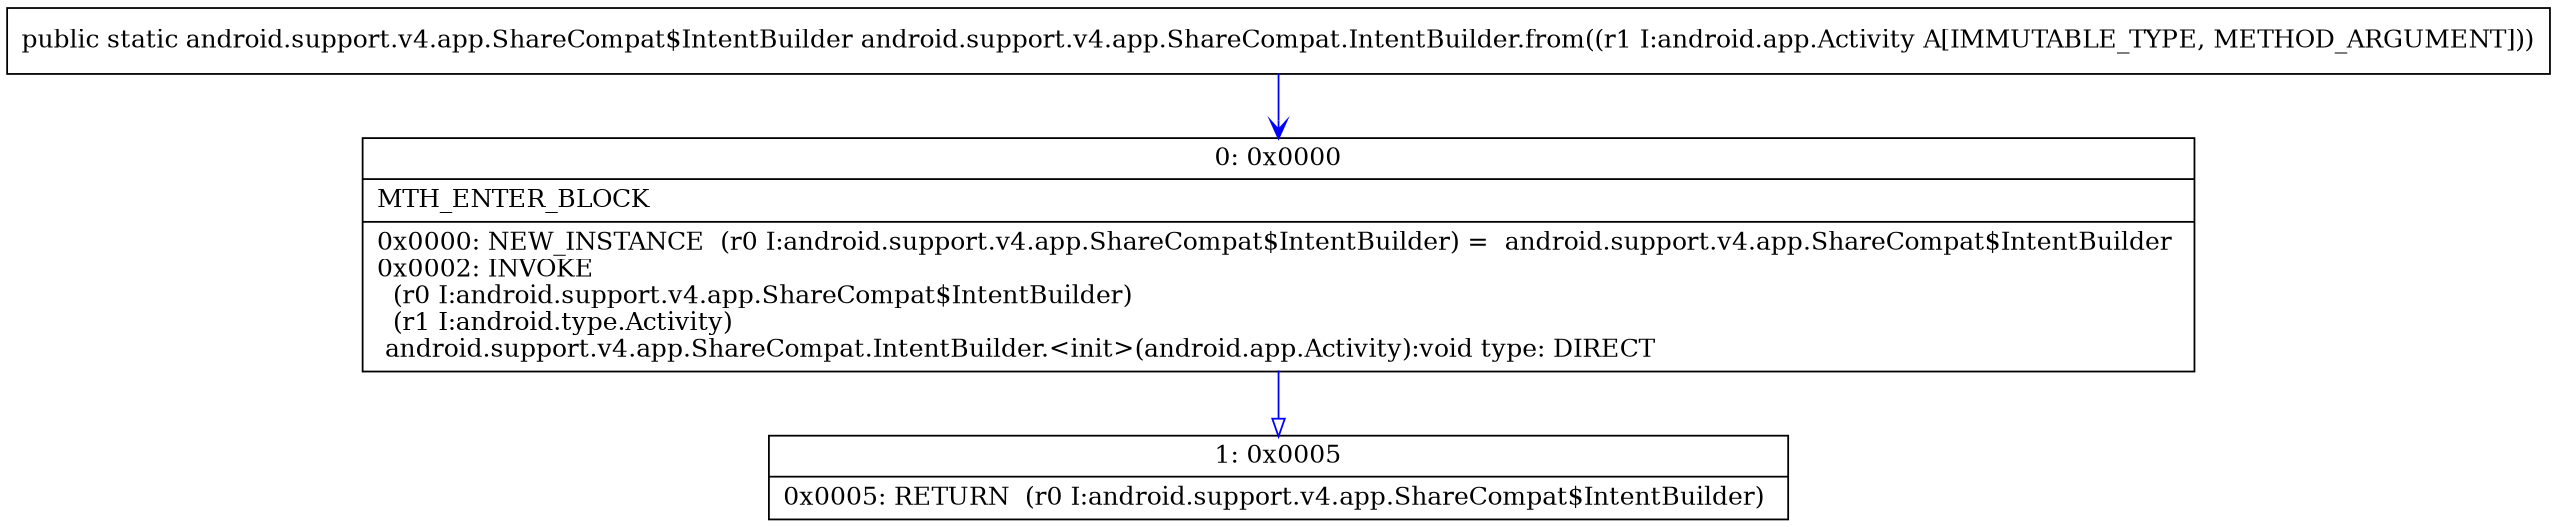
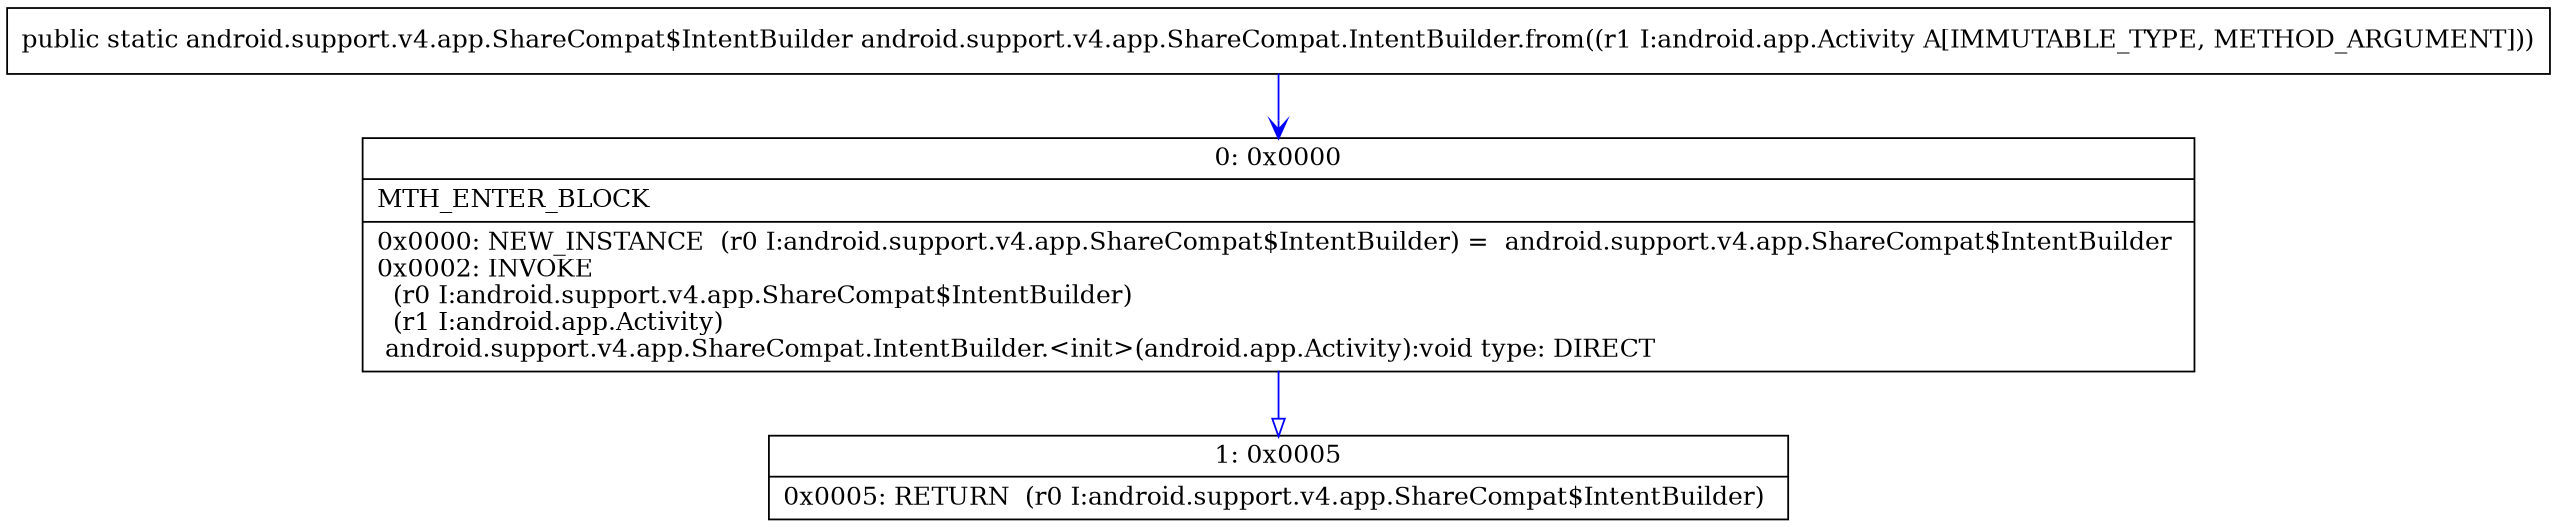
  digraph {
    node [shape=record]
    edge [color=blue]
-   n1 [label="{0\:\ 0x0000|MTH_ENTER_BLOCK\l|0x0000: NEW_INSTANCE  (r0 I:android.support.v4.app.ShareCompat$IntentBuilder) =  android.support.v4.app.ShareCompat$IntentBuilder \l0x0002: INVOKE  \l  (r0 I:android.support.v4.app.ShareCompat$IntentBuilder)\l  (r1 I:android.type.Activity)\l android.support.v4.app.ShareCompat.IntentBuilder.\<init\>(android.app.Activity):void type: DIRECT \l}"]
+   n1 [label="{0\:\ 0x0000|MTH_ENTER_BLOCK\l|0x0000: NEW_INSTANCE  (r0 I:android.support.v4.app.ShareCompat$IntentBuilder) =  android.support.v4.app.ShareCompat$IntentBuilder \l0x0002: INVOKE  \l  (r0 I:android.support.v4.app.ShareCompat$IntentBuilder)\l  (r1 I:android.app.Activity)\l android.support.v4.app.ShareCompat.IntentBuilder.\<init\>(android.app.Activity):void type: DIRECT \l}"]
    n2 [label="{1\:\ 0x0005|0x0005: RETURN  (r0 I:android.support.v4.app.ShareCompat$IntentBuilder) \l}"]
    n3 [label="{public static android.support.v4.app.ShareCompat$IntentBuilder android.support.v4.app.ShareCompat.IntentBuilder.from((r1 I:android.app.Activity A[IMMUTABLE_TYPE, METHOD_ARGUMENT])) }"]
    n1 -> n2 [arrowhead=onormal]
    n3 -> n1 [arrowhead=vee]
  }
